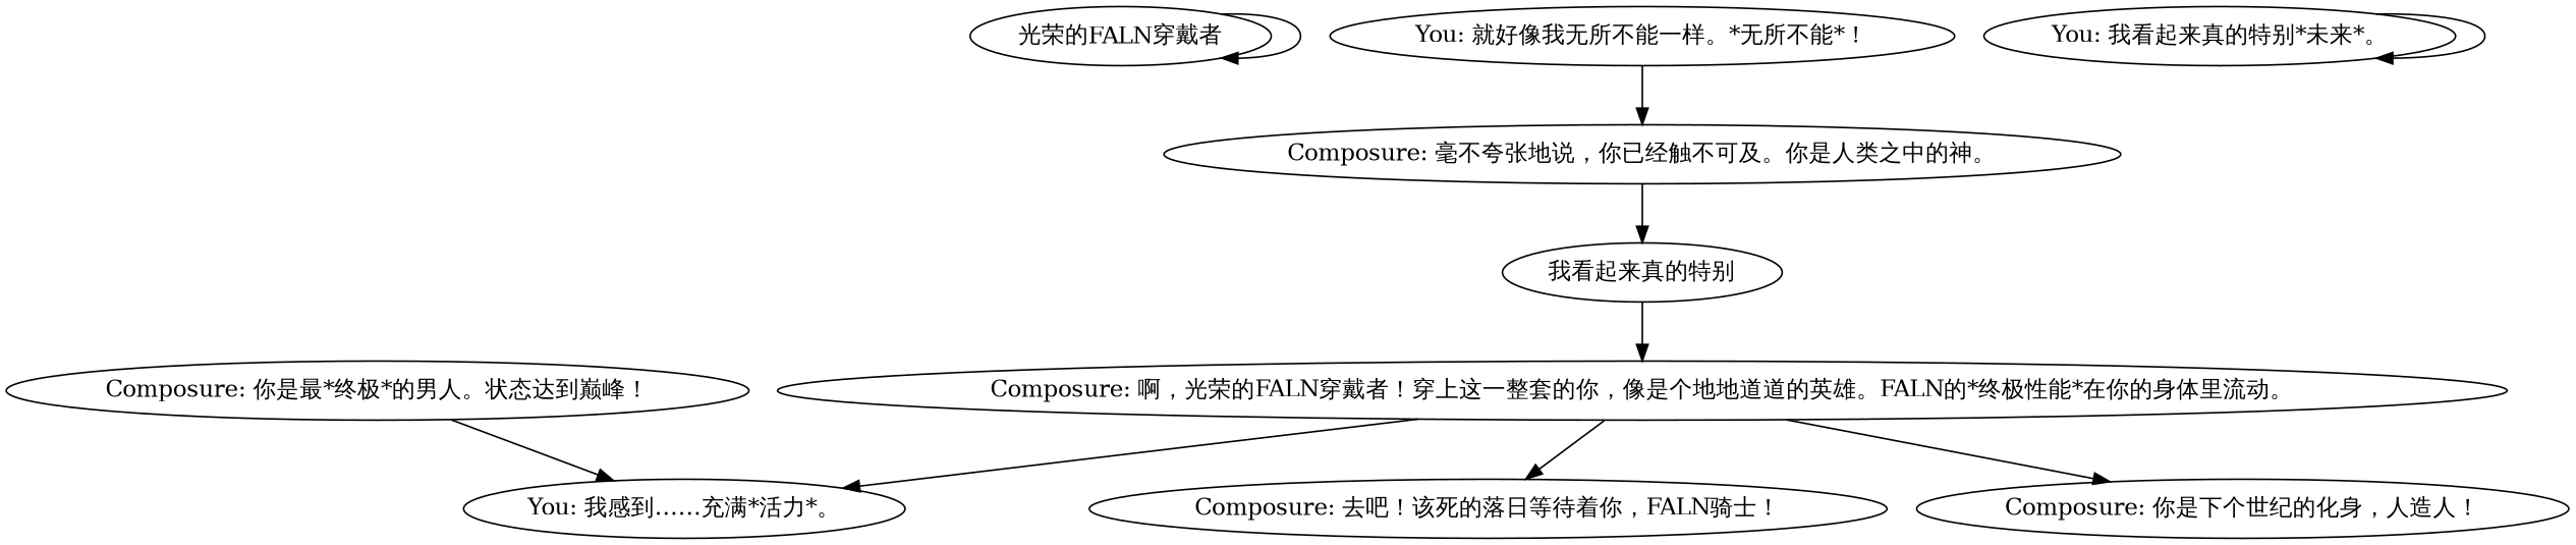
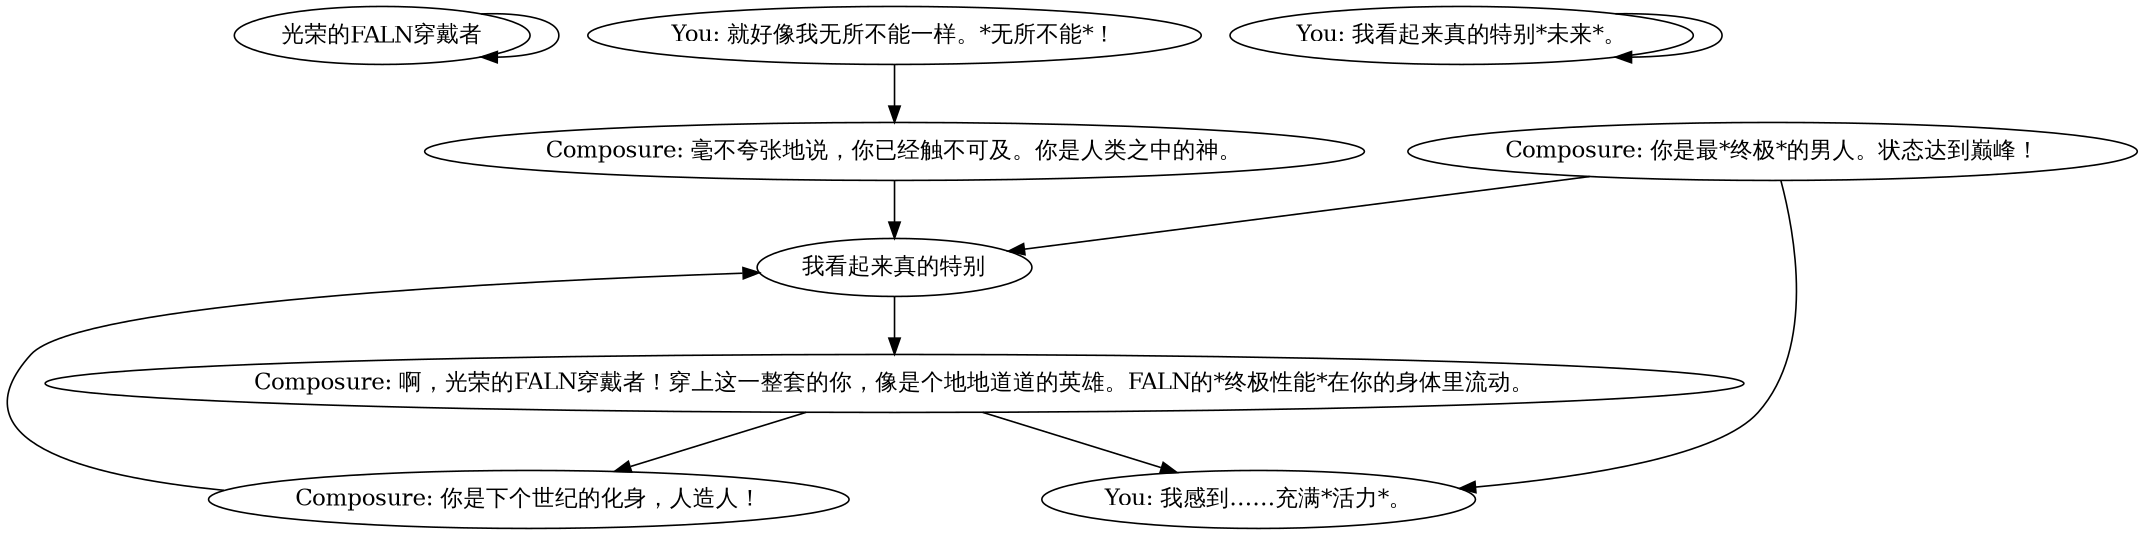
  digraph {
    n1 [label="光荣的FALN穿戴者"]
    n2 [label="我看起来真的特别"]
    n3 [label="Composure: 啊，光荣的FALN穿戴者！穿上这一整套的你，像是个地地道道的英雄。FALN的*终极性能*在你的身体里流动。"]
-   n4 [label="Composure: 去吧！该死的落日等待着你，FALN骑士！"]
    n5 [label="You: 我感到……充满*活力*。"]
    n6 [label="Composure: 你是下个世纪的化身，人造人！"]
    n7 [label="Composure: 你是最*终极*的男人。状态达到巅峰！"]
    n8 [label="You: 我看起来真的特别*未来*。"]
    n9 [label="You: 就好像我无所不能一样。*无所不能*！"]
    n10 [label="Composure: 毫不夸张地说，你已经触不可及。你是人类之中的神。"]
    n1 -> n1
    n2 -> n3
-   n3 -> n4
    n3 -> n5
    n3 -> n6
+   n6 -> n2
+   n7 -> n2
    n7 -> n5
    n8 -> n8
    n9 -> n10
    n10 -> n2
  }
